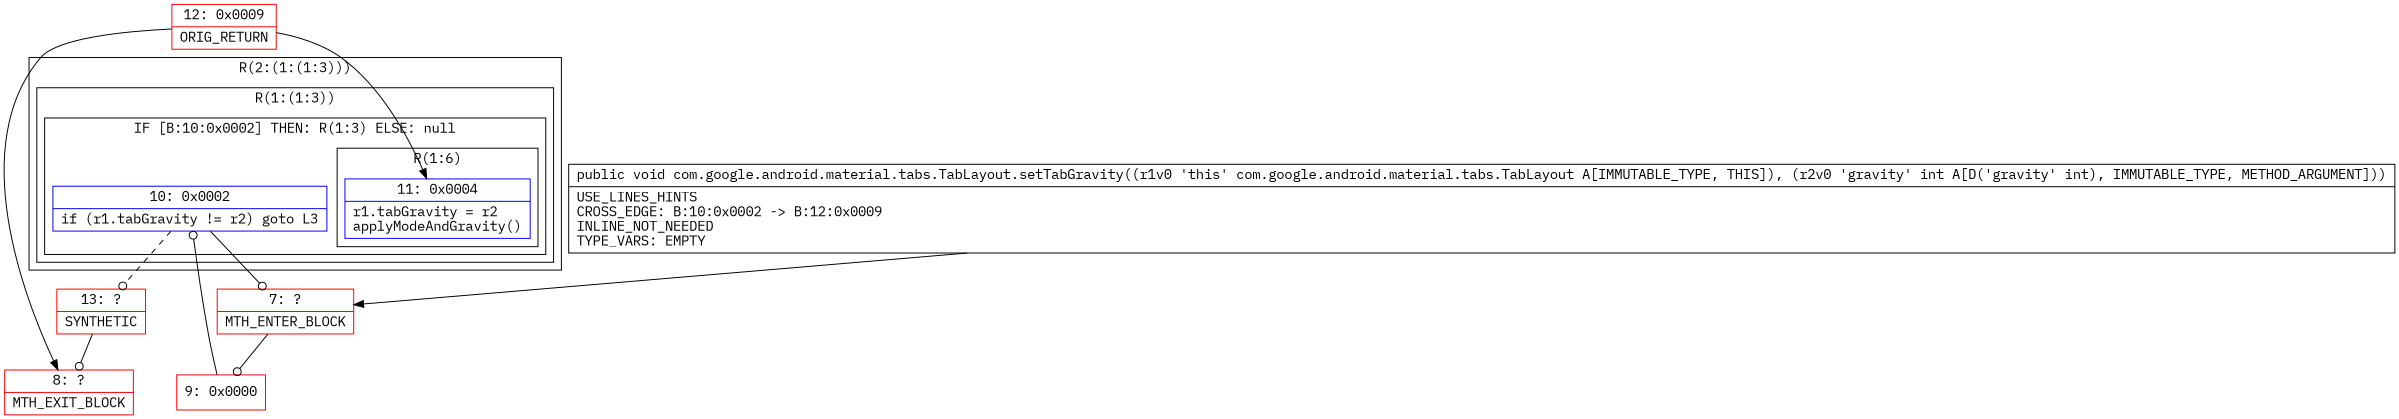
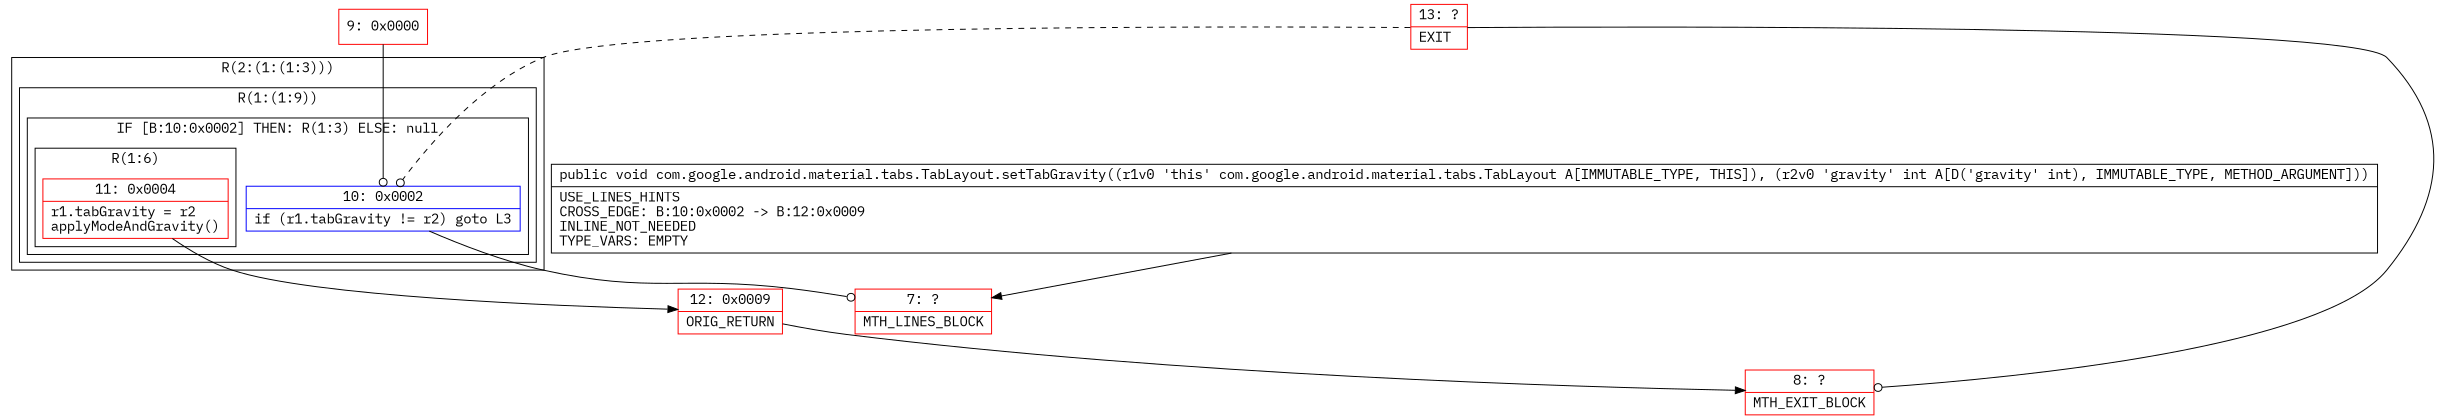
  digraph {
    fontname="IBM Plex Mono"
    node [color=red fontname="IBM Plex Mono" shape=record]
    edge [arrowhead=odot fontname="IBM Plex Mono"]
-   n1 [color=blue label="{11\:\ 0x0004|r1.tabGravity = r2\lapplyModeAndGravity()\l}"]
+   n1 [label="{11\:\ 0x0004|r1.tabGravity = r2\lapplyModeAndGravity()\l}"]
    n2 [color=blue label="{10\:\ 0x0002|if (r1.tabGravity != r2) goto L3\l}"]
    n3 [label="{12\:\ 0x0009|ORIG_RETURN\l}"]
-   n4 [label="{13\:\ ?|SYNTHETIC\l}"]
-   n5 [label="{7\:\ ?|MTH_ENTER_BLOCK\l}"]
+   n4 [label="{13\:\ ?|EXIT\l}"]
+   n5 [label="{7\:\ ?|MTH_LINES_BLOCK\l}"]
    n6 [label="{8\:\ ?|MTH_EXIT_BLOCK\l}"]
    n7 [label="{9\:\ 0x0000}"]
    n8 [label="{public void com.google.android.material.tabs.TabLayout.setTabGravity((r1v0 'this' com.google.android.material.tabs.TabLayout A[IMMUTABLE_TYPE, THIS]), (r2v0 'gravity' int A[D('gravity' int), IMMUTABLE_TYPE, METHOD_ARGUMENT]))  | USE_LINES_HINTS\lCROSS_EDGE: B:10:0x0002 \-\> B:12:0x0009\lINLINE_NOT_NEEDED\lTYPE_VARS: EMPTY\l}" color=""]
    subgraph cluster_1 {
      label="R(2:(1:(1:3)))"
      subgraph cluster_2 {
-       label="R(1:(1:3))"
+       label="R(1:(1:9))"
        subgraph cluster_3 {
          label="IF [B:10:0x0002] THEN: R(1:3) ELSE: null"
          n2
          subgraph cluster_4 {
            label="R(1:6)"
            n1
          }
        }
      }
    }
-   n3 -> n1 [arrowhead=normal]
-   n2 -> n4 [style=dashed]
+   n1 -> n3 [arrowhead=normal]
+   n4 -> n2 [style=dashed]
    n2 -> n5
    n3 -> n6 [arrowhead=normal]
    n4 -> n6
-   n5 -> n7
    n7 -> n2
    n8 -> n5 [arrowhead=normal]
  }
